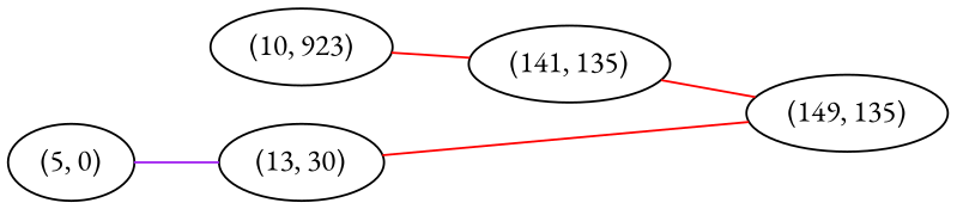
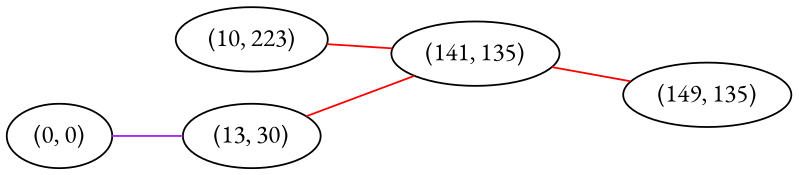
  graph {
    fontname="EB Garamond"
    rankdir=LR
    node [fontname="EB Garamond"]
    edge [color=red fontname="EB Garamond" weight=1]
-   "(10, 223)" [label="(10, 923)"]
+   "(10, 223)"
    "(141, 135)"
    "(149, 135)"
    n4 [label="(13, 30)"]
-   "(0, 0)" [label="(5, 0)"]
+   "(0, 0)"
    "(10, 223)" -- "(141, 135)"
    "(141, 135)" -- "(149, 135)"
-   n4 -- "(149, 135)"
+   n4 -- "(141, 135)"
    "(0, 0)" -- n4 [color=purple weight=4]
  }
